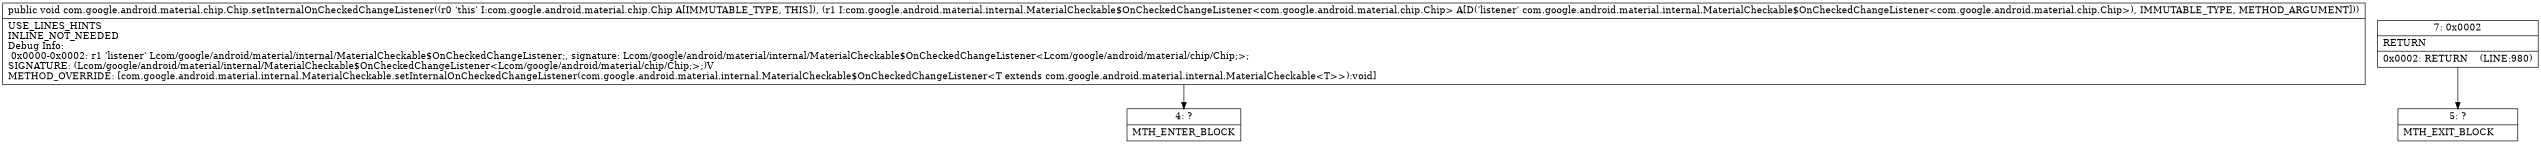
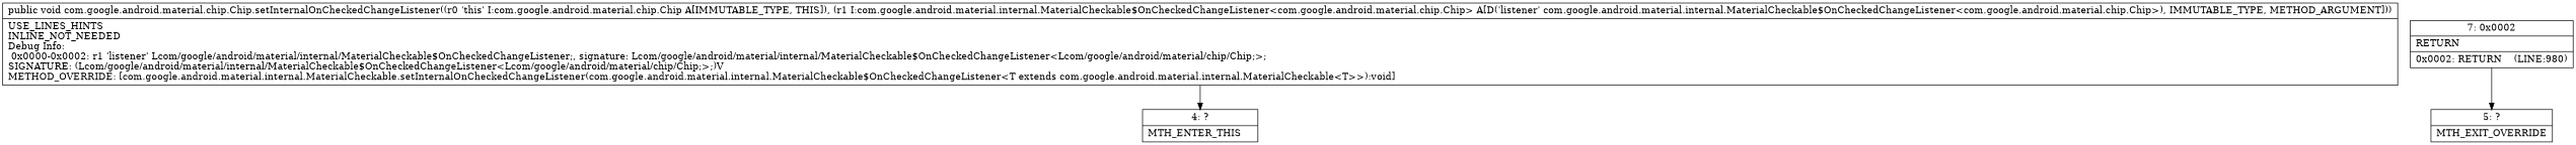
  digraph {
    node [shape=record]
-   n1 [label="{4\:\ ?|MTH_ENTER_BLOCK\l}"]
+   n1 [label="{4\:\ ?|MTH_ENTER_THIS\l}"]
    n2 [label="{7\:\ 0x0002|RETURN\l|0x0002: RETURN    (LINE:980)\l}"]
-   n3 [label="{5\:\ ?|MTH_EXIT_BLOCK\l}"]
+   n3 [label="{5\:\ ?|MTH_EXIT_OVERRIDE\l}"]
    n4 [label="{public void com.google.android.material.chip.Chip.setInternalOnCheckedChangeListener((r0 'this' I:com.google.android.material.chip.Chip A[IMMUTABLE_TYPE, THIS]), (r1 I:com.google.android.material.internal.MaterialCheckable$OnCheckedChangeListener\<com.google.android.material.chip.Chip\> A[D('listener' com.google.android.material.internal.MaterialCheckable$OnCheckedChangeListener\<com.google.android.material.chip.Chip\>), IMMUTABLE_TYPE, METHOD_ARGUMENT]))  | USE_LINES_HINTS\lINLINE_NOT_NEEDED\lDebug Info:\l  0x0000\-0x0002: r1 'listener' Lcom\/google\/android\/material\/internal\/MaterialCheckable$OnCheckedChangeListener;, signature: Lcom\/google\/android\/material\/internal\/MaterialCheckable$OnCheckedChangeListener\<Lcom\/google\/android\/material\/chip\/Chip;\>;\lSIGNATURE: (Lcom\/google\/android\/material\/internal\/MaterialCheckable$OnCheckedChangeListener\<Lcom\/google\/android\/material\/chip\/Chip;\>;)V\lMETHOD_OVERRIDE: [com.google.android.material.internal.MaterialCheckable.setInternalOnCheckedChangeListener(com.google.android.material.internal.MaterialCheckable$OnCheckedChangeListener\<T extends com.google.android.material.internal.MaterialCheckable\<T\>\>):void]\l}"]
    n2 -> n3
    n4 -> n1
  }
